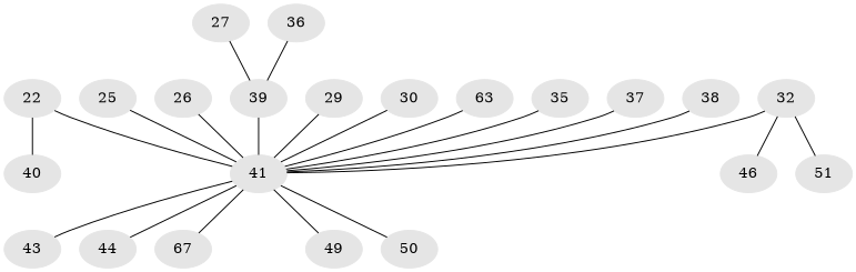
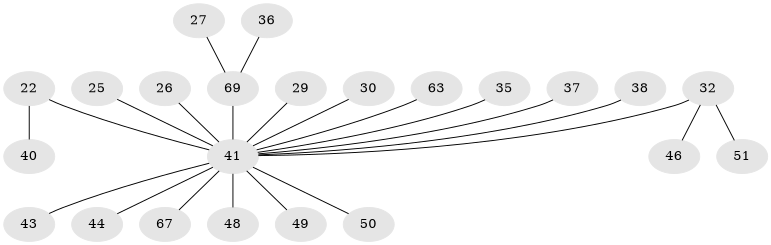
  graph {
    node [color=gray90 style=filled]
    22 [super="+9"]
    40
    41 [super="+12+31+34+5+13+18+19+20+23"]
    43
    44
    n6 [label=67]
+   48
    49
    50
    25
    26
-   39 [super="+2+1"]
+   39 [super="+2+1" label=69]
    27
    29
    30
    32 [super="+24+28"]
    46
    51
    n19 [label=63]
    35
    36
    37
    38
    22 -- 40
    22 -- 41 [weight=3]
    41 -- 43
    41 -- 44
    41 -- n6
+   41 -- 48 [weight=2]
    41 -- 49
    41 -- 50
    25 -- 41 [weight=2]
    26 -- 41
    39 -- 41 [weight=7]
    27 -- 39
    29 -- 41
    30 -- 41
    32 -- 41 [weight=3]
    32 -- 46
    32 -- 51
    n19 -- 41
    35 -- 41
    36 -- 39
    37 -- 41
    38 -- 41
  }
